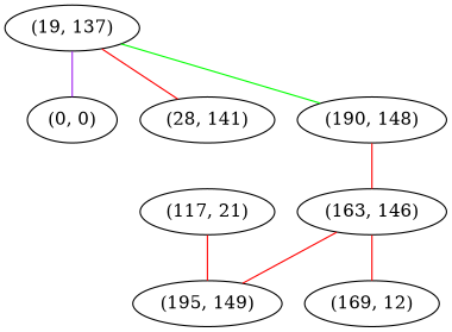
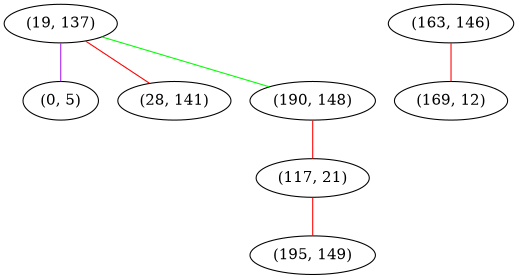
  graph {
    edge [color=red weight=1]
    "(19, 137)"
-   "(0, 0)"
+   "(0, 0)" [label="(0, 5)"]
    "(28, 141)"
    "(190, 148)"
    n5 [label="(117, 21)"]
    n6 [label="(195, 149)"]
    "(163, 146)"
    "(169, 12)"
    "(19, 137)" -- "(0, 0)" [color=purple weight=4]
    "(19, 137)" -- "(28, 141)"
    "(19, 137)" -- "(190, 148)" [color=green weight=2]
-   "(190, 148)" -- "(163, 146)"
+   "(190, 148)" -- n5
    n5 -- n6
-   "(163, 146)" -- n6
    "(163, 146)" -- "(169, 12)"
  }
